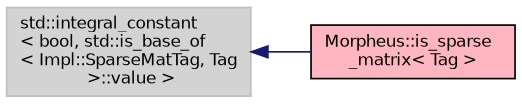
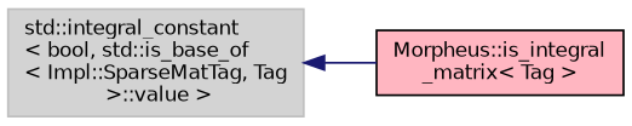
  digraph {
    rankdir=LR
    node [fontname=Helvetica fontsize=10 shape=record style=filled]
-   n1 [color=black fillcolor=lightpink fontcolor=black height=0.2 label="Morpheus::is_sparse\l_matrix\< Tag \>" width=0.4]
+   n1 [color=black fillcolor=lightpink fontcolor=black height=0.2 label="Morpheus::is_integral\l_matrix\< Tag \>" width=0.4]
    n2 [color=grey75 fillcolor=lightgrey height=0.2 label="std::integral_constant\l\< bool, std::is_base_of\l\< Impl::SparseMatTag, Tag\l \>::value \>" width=0.4]
    n2 -> n1 [color=midnightblue dir=back fontname=Helvetica fontsize=10 labelfontname=Helvetica labelfontsize=10 style=solid]
  }
